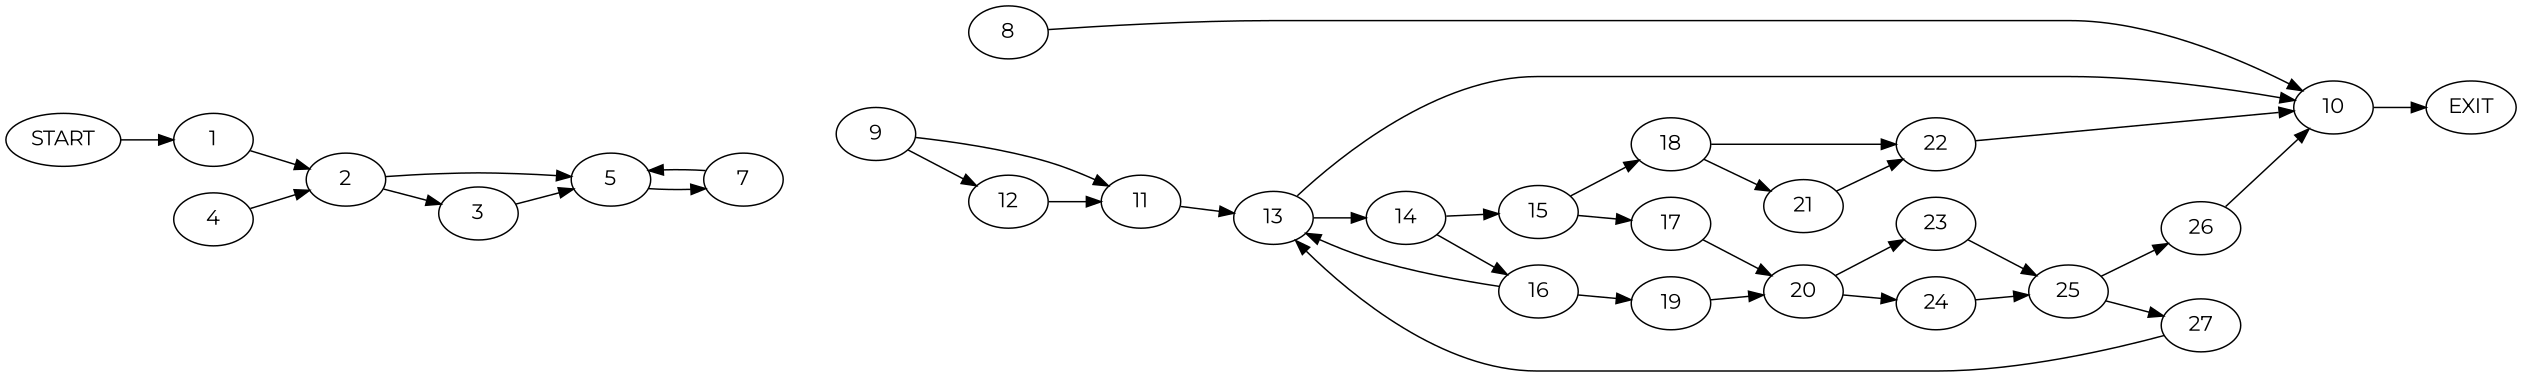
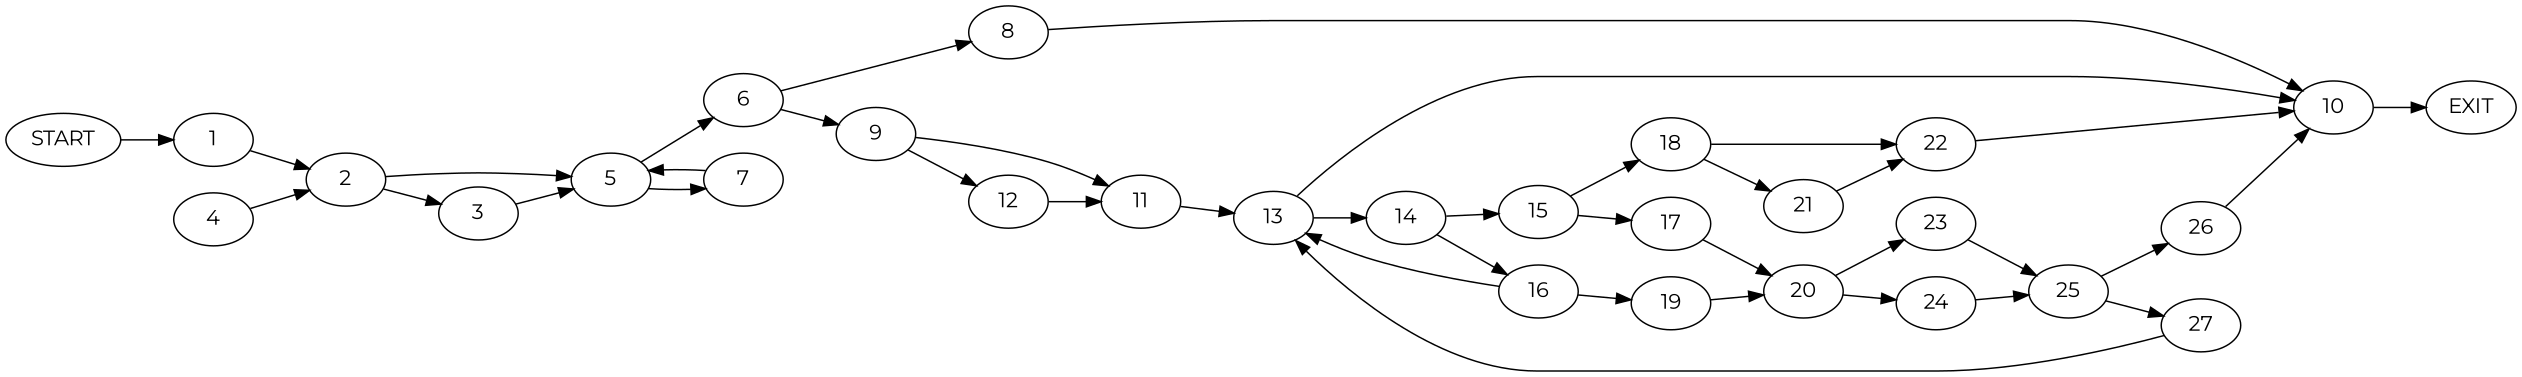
  digraph {
    fontname=Montserrat
    rankdir=LR
    node [fontname=Montserrat]
    edge [fontname=Montserrat]
    n1 [label=START]
    1
    2
    n4 [label=EXIT]
    3
    5
    4
+   6
    7
    8
    9
    10
    11
    12
    13
    14
    15
    16
    17
    18
    19
    20
    21
    22
    23
    24
    25
    26
    27
    n1 -> 1
    1 -> 2
    2 -> 3
    2 -> 5
    3 -> 5
+   5 -> 6
    5 -> 7
    4 -> 2
+   6 -> 8
+   6 -> 9
    7 -> 5
    8 -> 10
    9 -> 11
    9 -> 12
    10 -> n4
    11 -> 13
    12 -> 11
    13 -> 10
    13 -> 14
    14 -> 15
    14 -> 16
    15 -> 17
    15 -> 18
    16 -> 13
    16 -> 19
    17 -> 20
    18 -> 21
    18 -> 22
    19 -> 20
    20 -> 23
    20 -> 24
    21 -> 22
    22 -> 10
    23 -> 25
    24 -> 25
    25 -> 26
    25 -> 27
    26 -> 10
    27 -> 13
  }
